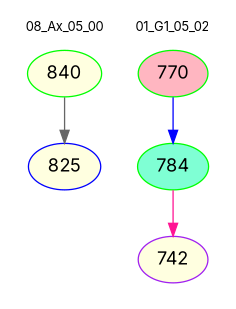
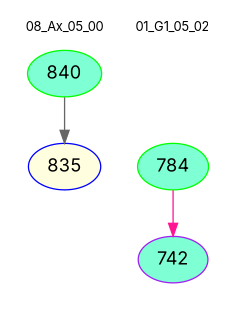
  digraph {
    fontname=Inter
    node [color=green fillcolor=aquamarine fontname=Inter style=filled]
    edge [fontname=Inter]
-   n1 [fillcolor=lightyellow label=840]
-   n2 [color=blue fillcolor=lightyellow label=825]
-   n3 [fillcolor=lightpink label=770]
+   n1 [label=840]
+   n2 [color=blue fillcolor=lightyellow label=835]
    n4 [label=784]
-   n5 [color=purple fillcolor=lightyellow label=742]
+   n5 [color=purple label=742]
    subgraph cluster_1 {
      color=white
      fontsize=10
      label="08_Ax_05_00"
      n1
      n2
    }
    subgraph cluster_2 {
      color=white
      fontsize=10
      label="01_G1_05_02"
-     n3
      n4
      n5
    }
    n1 -> n2 [color=gray40]
-   n3 -> n4 [color=blue]
    n4 -> n5 [color=deeppink]
  }
